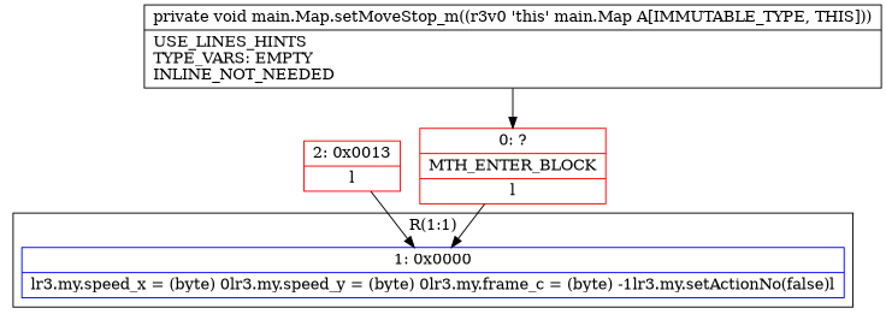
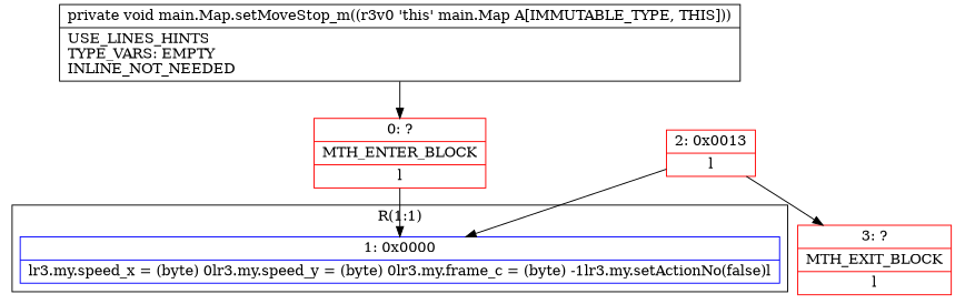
  digraph {
    node [color=red shape=record]
    n1 [color=blue label="{1\:\ 0x0000|lr3.my.speed_x = (byte) 0lr3.my.speed_y = (byte) 0lr3.my.frame_c = (byte) \-1lr3.my.setActionNo(false)l}"]
    n2 [label="{2\:\ 0x0013|l}"]
+   n3 [label="{3\:\ ?|MTH_EXIT_BLOCK\l|l}"]
    n4 [label="{0\:\ ?|MTH_ENTER_BLOCK\l|l}"]
    n5 [label="{private void main.Map.setMoveStop_m((r3v0 'this' main.Map A[IMMUTABLE_TYPE, THIS]))  | USE_LINES_HINTS\lTYPE_VARS: EMPTY\lINLINE_NOT_NEEDED\l}" color=""]
    subgraph cluster_1 {
      label="R(1:1)"
      n1
    }
    n2 -> n1
+   n2 -> n3
    n4 -> n1
    n5 -> n4
  }
